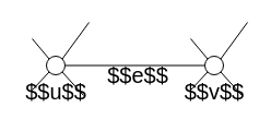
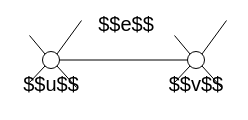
  <mxCell id="0" />
  <mxCell id="1" parent="0" />
  <mxCell id="2" style="edgeStyle=orthogonalEdgeStyle;rounded=0;orthogonalLoop=1;jettySize=auto;html=1;entryX=0;entryY=0.5;entryDx=0;entryDy=0;endArrow=none;endFill=0;" edge="1" parent="1" source="3" target="8"><mxGeometry relative="1" as="geometry"><mxPoint x="256" y="59.5" as="targetPoint" /></mxGeometry></mxCell>
  <mxCell id="3" value="" style="ellipse;whiteSpace=wrap;html=1;aspect=fixed;" vertex="1" parent="1"><mxGeometry x="42" y="51" width="17" height="17" as="geometry" /></mxCell>
  <mxCell id="4" style="rounded=0;orthogonalLoop=1;jettySize=auto;html=1;endArrow=none;endFill=0;exitX=1;exitY=1;exitDx=0;exitDy=0;" edge="1" parent="1" source="3"><mxGeometry relative="1" as="geometry"><mxPoint x="69" y="69.5" as="sourcePoint" /><mxPoint x="76" y="87" as="targetPoint" /></mxGeometry></mxCell>
  <mxCell id="5" style="rounded=0;orthogonalLoop=1;jettySize=auto;html=1;endArrow=none;endFill=0;exitX=0;exitY=1;exitDx=0;exitDy=0;" edge="1" parent="1" source="3"><mxGeometry relative="1" as="geometry"><mxPoint x="66.51" y="75.51" as="sourcePoint" /><mxPoint x="29" y="82" as="targetPoint" /></mxGeometry></mxCell>
  <mxCell id="6" style="rounded=0;orthogonalLoop=1;jettySize=auto;html=1;endArrow=none;endFill=0;exitX=0;exitY=0;exitDx=0;exitDy=0;" edge="1" parent="1" source="3"><mxGeometry relative="1" as="geometry"><mxPoint x="54.49" y="75.51" as="sourcePoint" /><mxPoint x="29" y="35" as="targetPoint" /></mxGeometry></mxCell>
  <mxCell id="7" style="rounded=0;orthogonalLoop=1;jettySize=auto;html=1;endArrow=none;endFill=0;exitX=1;exitY=0;exitDx=0;exitDy=0;" edge="1" parent="1" source="3"><mxGeometry relative="1" as="geometry"><mxPoint x="64.49" y="85.51" as="sourcePoint" /><mxPoint x="81" y="20" as="targetPoint" /></mxGeometry></mxCell>
  <mxCell id="8" value="" style="ellipse;whiteSpace=wrap;html=1;aspect=fixed;" vertex="1" parent="1"><mxGeometry x="187" y="51" width="17" height="17" as="geometry" /></mxCell>
  <mxCell id="9" style="rounded=0;orthogonalLoop=1;jettySize=auto;html=1;endArrow=none;endFill=0;exitX=1;exitY=1;exitDx=0;exitDy=0;" edge="1" source="8" parent="1"><mxGeometry relative="1" as="geometry"><mxPoint x="214" y="69.5" as="sourcePoint" /><mxPoint x="221" y="87" as="targetPoint" /></mxGeometry></mxCell>
  <mxCell id="10" style="rounded=0;orthogonalLoop=1;jettySize=auto;html=1;endArrow=none;endFill=0;exitX=0;exitY=1;exitDx=0;exitDy=0;" edge="1" source="8" parent="1"><mxGeometry relative="1" as="geometry"><mxPoint x="211.51" y="75.51" as="sourcePoint" /><mxPoint x="174" y="82" as="targetPoint" /></mxGeometry></mxCell>
  <mxCell id="11" style="rounded=0;orthogonalLoop=1;jettySize=auto;html=1;endArrow=none;endFill=0;exitX=0;exitY=0;exitDx=0;exitDy=0;" edge="1" source="8" parent="1"><mxGeometry relative="1" as="geometry"><mxPoint x="199.49" y="75.51" as="sourcePoint" /><mxPoint x="174" y="35" as="targetPoint" /></mxGeometry></mxCell>
  <mxCell id="12" style="rounded=0;orthogonalLoop=1;jettySize=auto;html=1;endArrow=none;endFill=0;exitX=1;exitY=0;exitDx=0;exitDy=0;" edge="1" source="8" parent="1"><mxGeometry relative="1" as="geometry"><mxPoint x="209.49" y="85.51" as="sourcePoint" /><mxPoint x="226" y="20" as="targetPoint" /></mxGeometry></mxCell>
  <mxCell id="13" value="&lt;font style=&quot;font-size: 20px&quot;&gt;$$u$$&lt;/font&gt;" style="text;html=1;strokeColor=none;fillColor=none;align=center;verticalAlign=middle;whiteSpace=wrap;rounded=0;" vertex="1" parent="1"><mxGeometry x="20.5" y="68" width="60" height="30" as="geometry" /></mxCell>
  <mxCell id="14" value="&lt;font style=&quot;font-size: 20px&quot;&gt;$$v$$&lt;/font&gt;" style="text;html=1;strokeColor=none;fillColor=none;align=center;verticalAlign=middle;whiteSpace=wrap;rounded=0;" vertex="1" parent="1"><mxGeometry x="165.5" y="68" width="60" height="30" as="geometry" /></mxCell>
- <mxCell id="15" value="&lt;font style=&quot;font-size: 20px&quot;&gt;$$e$$&lt;/font&gt;" style="text;html=1;strokeColor=none;fillColor=none;align=center;verticalAlign=middle;whiteSpace=wrap;rounded=0;" vertex="1" parent="1"><mxGeometry x="96" y="53" width="60" height="30" as="geometry" /></mxCell>
+ <mxCell id="15" value="&lt;font style=&quot;font-size: 20px&quot;&gt;$$e$$&lt;/font&gt;" style="text;html=1;strokeColor=none;fillColor=none;align=center;verticalAlign=middle;whiteSpace=wrap;rounded=0;" vertex="1" parent="1"><mxGeometry x="96" y="8" width="60" height="30" as="geometry" /></mxCell>
